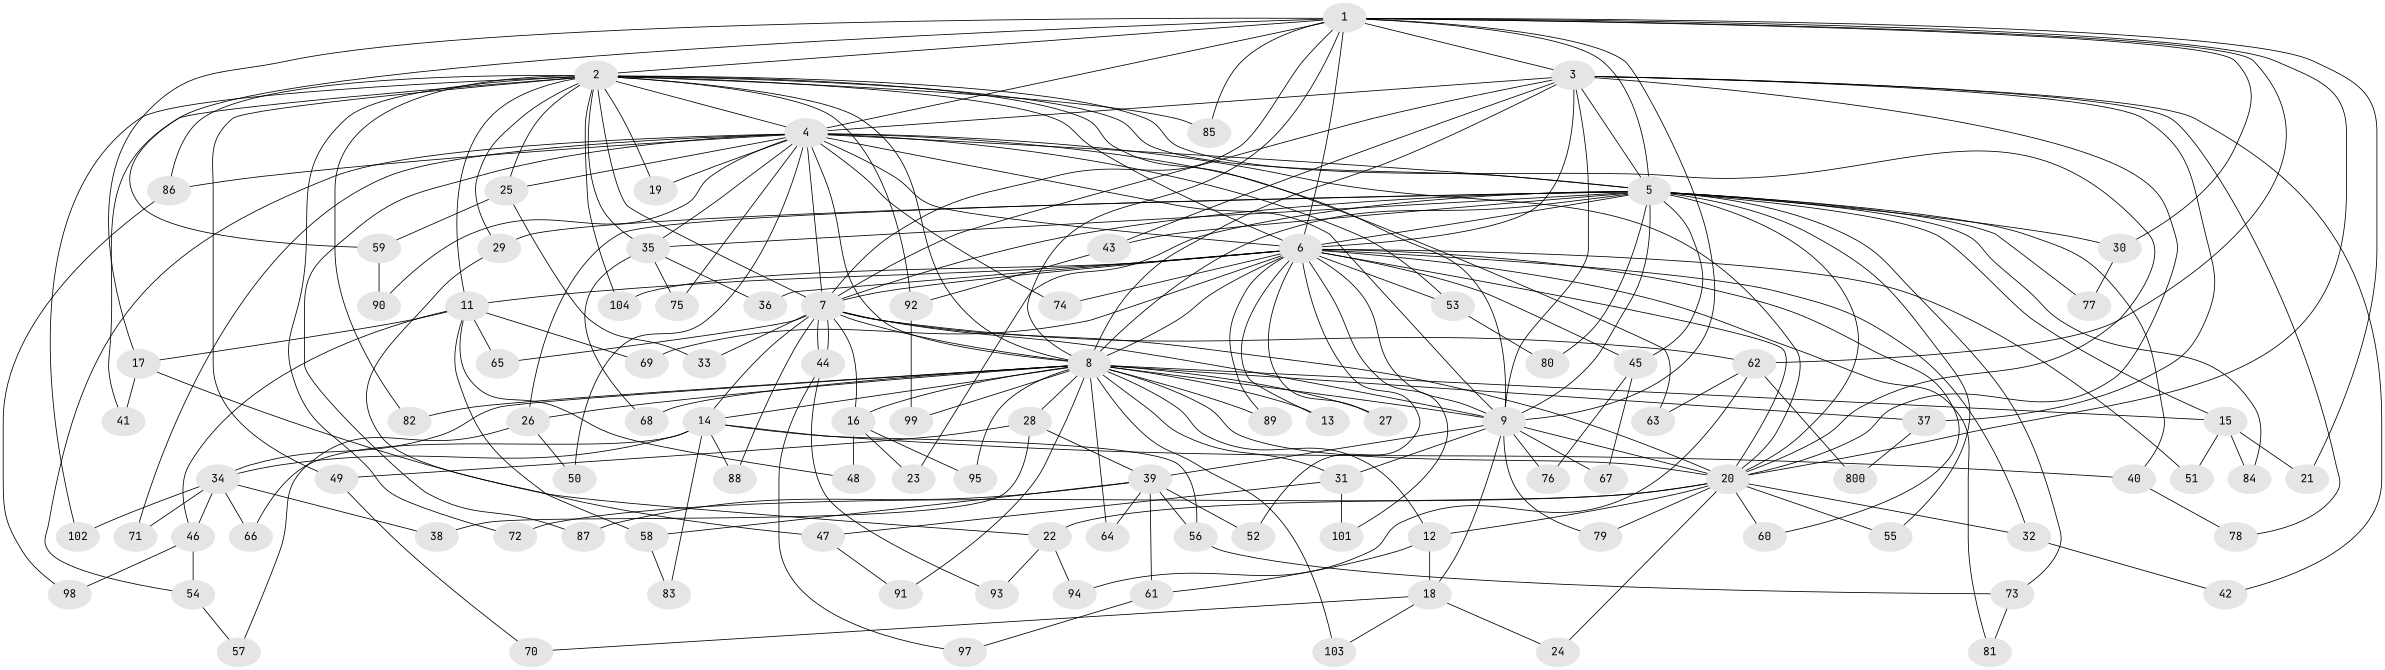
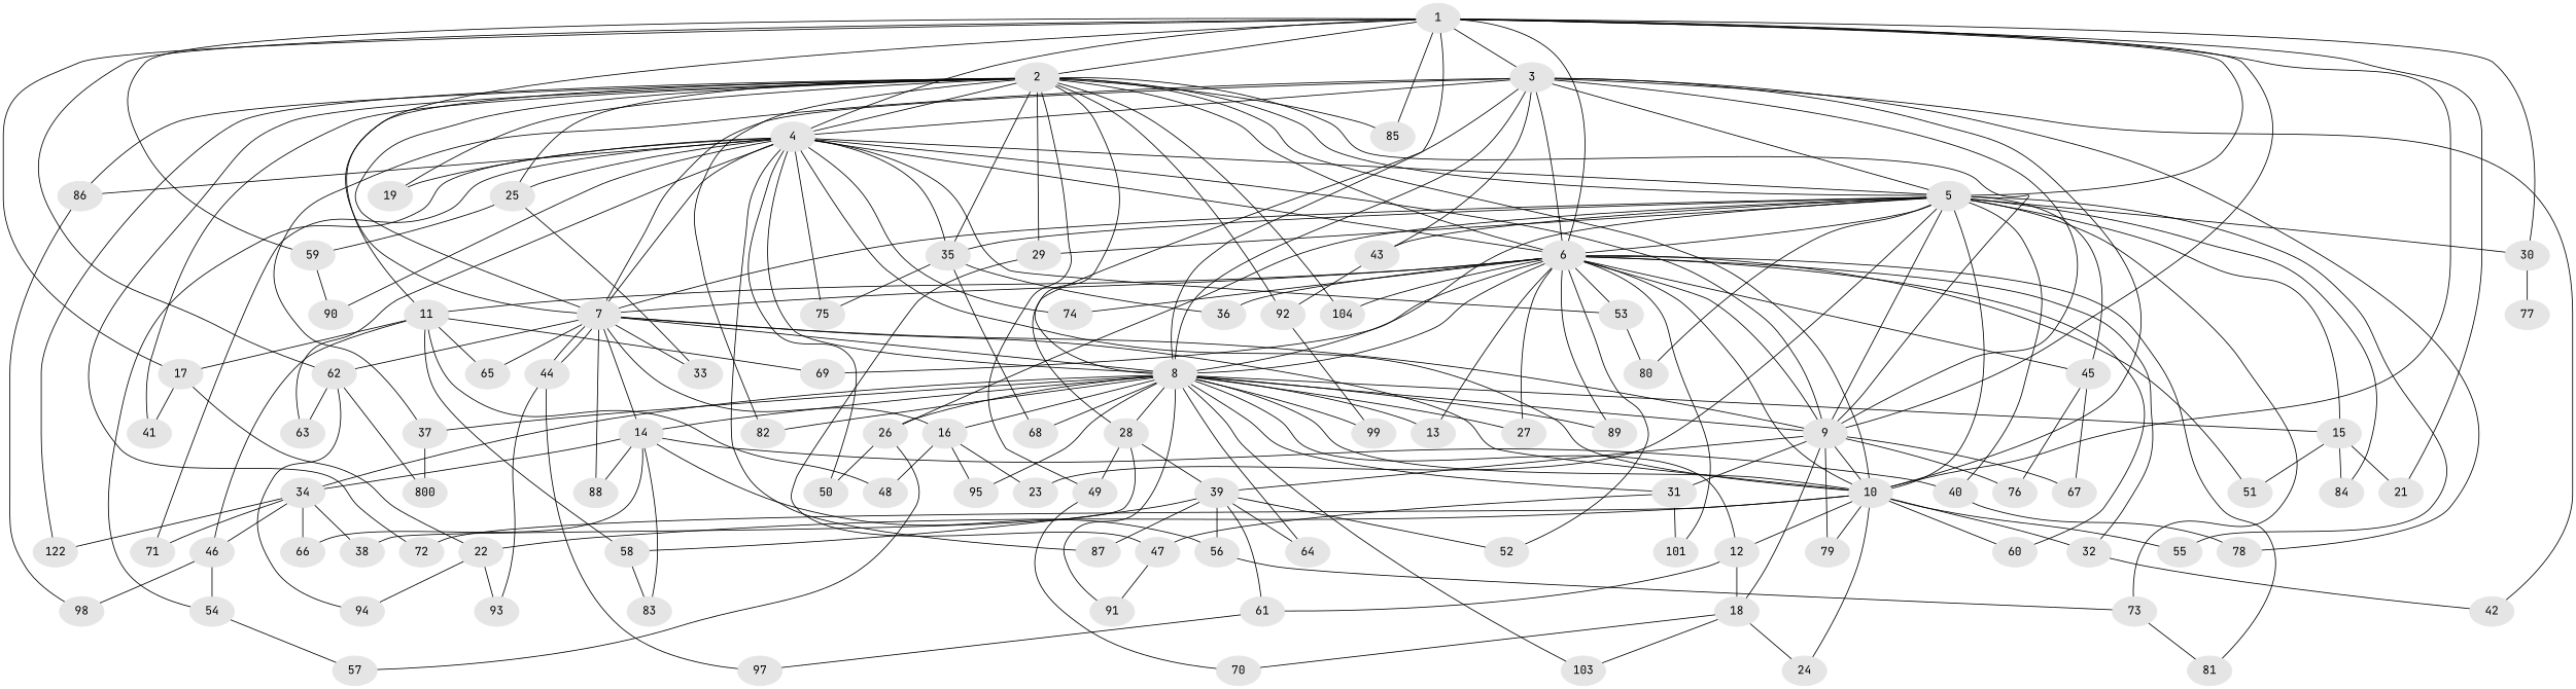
  graph {
    fontname="JetBrains Mono"
    node [color=gray90 fontname="JetBrains Mono" style=filled]
    edge [fontname="JetBrains Mono"]
    1
    2
    3
    4
    5
    6
    7
    8
    9
-   10 [label=20]
+   10
    17
    21
    30
    59
    62
    85
    11
    19
    25
    29
    41
    49
    72
    82
    86
    92
-   102
+   102 [label=122]
    104
    35
    28
    37
    42
    43
    78
    50
    53
    54
    63
    71
    74
    75
    87
    90
    15
    23
    26
    40
    45
    55
    73
    77
    80
    84
    13
    27
    32
    36
    51
    52
    60
    69
    81
    89
    101
    14
    16
    33
    44
    65
    88
    12
    31
    34
    64
    68
    91
    95
    99
    103
    18
    39
    67
    76
    79
    22
    24
    94
    n88 [label=800]
    46
    48
    58
    47
    70
    98
    38
    57
    56
    66
    83
    93
    97
    61
    1 -- 2
    1 -- 3
    1 -- 4
    1 -- 5
    1 -- 6
    1 -- 7
    1 -- 8
    1 -- 9
    1 -- 10
    1 -- 17
    1 -- 21
    1 -- 30
    1 -- 59
    1 -- 62
    1 -- 85
    2 -- 4
    2 -- 5
    2 -- 6
    2 -- 7
    2 -- 8
    2 -- 9
    2 -- 10
    2 -- 85
    2 -- 11
    2 -- 19
    2 -- 25
    2 -- 29
    2 -- 41
    2 -- 49
    2 -- 72
    2 -- 82
    2 -- 86
    2 -- 92
    2 -- 102
    2 -- 104
    2 -- 35
    3 -- 4
    3 -- 5
    3 -- 6
    3 -- 7
    3 -- 8
    3 -- 9
    3 -- 10
+   3 -- 28
    3 -- 37
    3 -- 42
    3 -- 43
    3 -- 78
    4 -- 5
    4 -- 6
    4 -- 7
    4 -- 8
    4 -- 9
    4 -- 10
    4 -- 19
    4 -- 25
    4 -- 86
    4 -- 35
    4 -- 50
    4 -- 53
    4 -- 54
    4 -- 63
    4 -- 71
    4 -- 74
    4 -- 75
    4 -- 87
    4 -- 90
    5 -- 6
    5 -- 7
    5 -- 8
    5 -- 9
    5 -- 10
    5 -- 30
    5 -- 29
    5 -- 35
    5 -- 43
    5 -- 15
    5 -- 23
    5 -- 26
    5 -- 40
    5 -- 45
    5 -- 55
    5 -- 73
-   5 -- 77
    5 -- 80
    5 -- 84
    6 -- 7
    6 -- 8
    6 -- 9
    6 -- 10
    6 -- 11
    6 -- 104
    6 -- 53
    6 -- 74
    6 -- 45
    6 -- 13
    6 -- 27
    6 -- 32
    6 -- 36
    6 -- 51
    6 -- 52
    6 -- 60
    6 -- 69
    6 -- 81
    6 -- 89
    6 -- 101
    7 -- 8
    7 -- 9
    7 -- 10
    7 -- 62
    7 -- 14
    7 -- 16
    7 -- 33
    7 -- 44
    7 -- 44
    7 -- 65
    7 -- 88
    8 -- 9
    8 -- 10
    8 -- 82
    8 -- 28
    8 -- 37
    8 -- 15
    8 -- 26
    8 -- 13
    8 -- 27
    8 -- 89
    8 -- 14
    8 -- 16
    8 -- 12
    8 -- 31
    8 -- 34
    8 -- 64
    8 -- 68
    8 -- 91
    8 -- 95
    8 -- 99
    8 -- 103
    9 -- 10
    9 -- 31
    9 -- 18
    9 -- 39
    9 -- 67
    9 -- 76
    9 -- 79
    10 -- 72
    10 -- 55
    10 -- 32
    10 -- 60
    10 -- 12
    10 -- 79
    10 -- 22
    10 -- 24
    17 -- 41
    17 -- 22
    30 -- 77
    59 -- 90
    62 -- 63
    62 -- 94
    62 -- n88
    11 -- 17
    11 -- 69
    11 -- 65
    11 -- 46
    11 -- 48
    11 -- 58
    25 -- 59
    25 -- 33
    29 -- 47
    49 -- 70
    86 -- 98
    92 -- 99
    35 -- 75
    35 -- 36
    35 -- 68
    28 -- 49
    28 -- 39
    28 -- 38
    37 -- n88
    43 -- 92
    53 -- 80
    54 -- 57
    15 -- 21
    15 -- 84
    15 -- 51
    26 -- 50
    26 -- 57
    40 -- 78
    45 -- 67
    45 -- 76
    73 -- 81
    32 -- 42
    14 -- 40
    14 -- 88
    14 -- 34
    14 -- 56
    14 -- 66
    14 -- 83
    16 -- 23
    16 -- 95
    16 -- 48
    44 -- 93
    44 -- 97
    12 -- 18
    12 -- 61
    31 -- 101
    31 -- 47
    34 -- 102
    34 -- 71
    34 -- 46
    34 -- 38
    34 -- 66
    18 -- 103
    18 -- 24
    18 -- 70
    39 -- 87
    39 -- 52
    39 -- 64
    39 -- 58
    39 -- 56
    39 -- 61
    22 -- 94
    22 -- 93
    46 -- 54
    46 -- 98
    58 -- 83
    47 -- 91
    56 -- 73
    61 -- 97
  }
